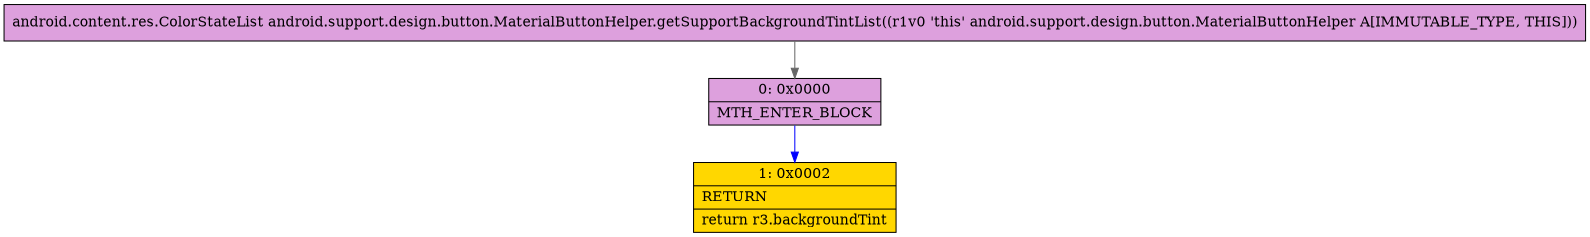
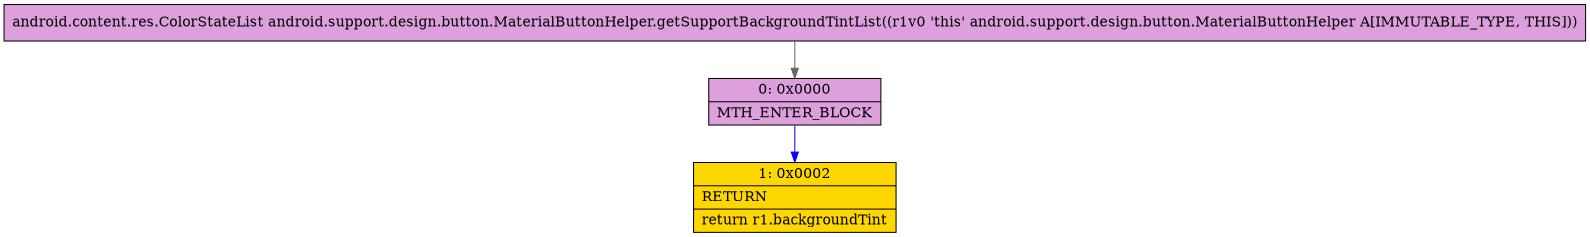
  digraph {
    node [shape=record style=filled fillcolor=plum]
    n1 [label="{0\:\ 0x0000|MTH_ENTER_BLOCK\l}"]
-   n2 [label="{1\:\ 0x0002|RETURN\l|return r3.backgroundTint\l}" fillcolor=gold]
+   n2 [label="{1\:\ 0x0002|RETURN\l|return r1.backgroundTint\l}" fillcolor=gold]
    n3 [label="{android.content.res.ColorStateList android.support.design.button.MaterialButtonHelper.getSupportBackgroundTintList((r1v0 'this' android.support.design.button.MaterialButtonHelper A[IMMUTABLE_TYPE, THIS])) }"]
    n1 -> n2 [color=blue]
    n3 -> n1 [color=gray40]
  }
